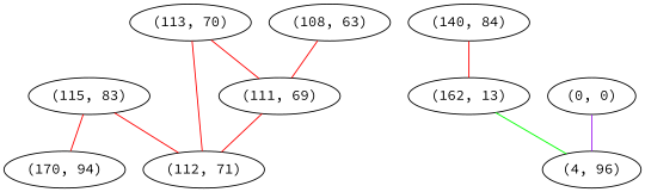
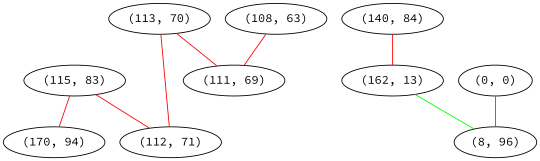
  graph {
    fontname="Source Code Pro"
    node [fontname="Source Code Pro"]
    edge [color=red fontname="Source Code Pro" weight=1]
    n1 [label="(115, 83)"]
    "(170, 94)"
    "(112, 71)"
    "(140, 84)"
    "(162, 13)"
    "(113, 70)"
    "(111, 69)"
-   "(4, 96)"
+   "(4, 96)" [label="(8, 96)"]
    "(108, 63)"
    "(0, 0)"
    n1 -- "(170, 94)"
    n1 -- "(112, 71)"
    "(140, 84)" -- "(162, 13)"
    "(162, 13)" -- "(4, 96)" [color=green weight=2]
    "(113, 70)" -- "(112, 71)"
    "(113, 70)" -- "(111, 69)"
-   "(111, 69)" -- "(112, 71)"
    "(108, 63)" -- "(111, 69)"
    "(0, 0)" -- "(4, 96)" [color=purple weight=4]
  }
